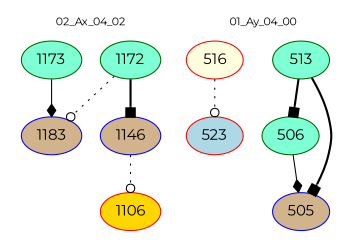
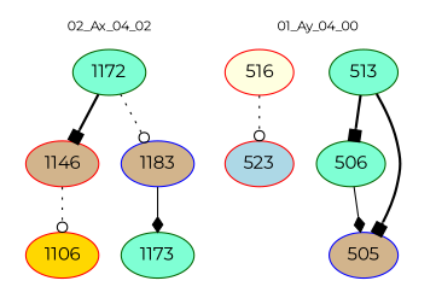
  digraph {
    fontname=Montserrat
    node [color=darkgreen fillcolor=aquamarine fontname=Montserrat style=filled]
    edge [arrowhead=box color=black fontname=Montserrat style=bold]
    n1 [label=1172]
-   n2 [color=blue fillcolor=tan label=1146]
+   n2 [color=red fillcolor=tan label=1146]
    n3 [color=blue fillcolor=tan label=1183]
    n4 [color=red fillcolor=gold label=1106]
    n5 [label=1173]
    n6 [label=513]
    n7 [label=506]
    n8 [color=red fillcolor=lightyellow label=516]
    n9 [color=blue fillcolor=tan label=505]
    n10 [color=red fillcolor=lightblue label=523]
    subgraph cluster_1 {
      color=white
      fontsize=10
      label="02_Ax_04_02"
      n1
      n2
      n3
      n4
      n5
    }
    subgraph cluster_2 {
      color=white
      fontsize=10
      label="01_Ay_04_00"
      n6
      n7
      n8
      n9
      n10
    }
    n1 -> n2
    n1 -> n3 [arrowhead=odot style=dotted]
    n2 -> n4 [arrowhead=odot style=dotted]
-   n5 -> n3 [arrowhead=diamond style=solid]
+   n3 -> n5 [arrowhead=diamond style=solid]
    n6 -> n7
    n6 -> n9
    n7 -> n9 [arrowhead=diamond style=solid]
    n8 -> n10 [arrowhead=odot style=dotted]
  }
